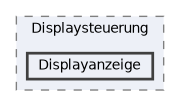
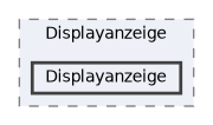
  digraph {
    compound=true
    n1 [color=grey25 fillcolor="#edf0f7" fontname=Helvetica fontsize=10 height=0.2 label=Displayanzeige shape=box style="filled,bold" width=0.4]
    subgraph cluster_1 {
      bgcolor="#edf0f7"
      fontname=Helvetica
      fontsize=10
-     label=Displaysteuerung
+     label=Displayanzeige
      pencolor=grey50
      style="filled,dashed"
      n1
    }
  }
